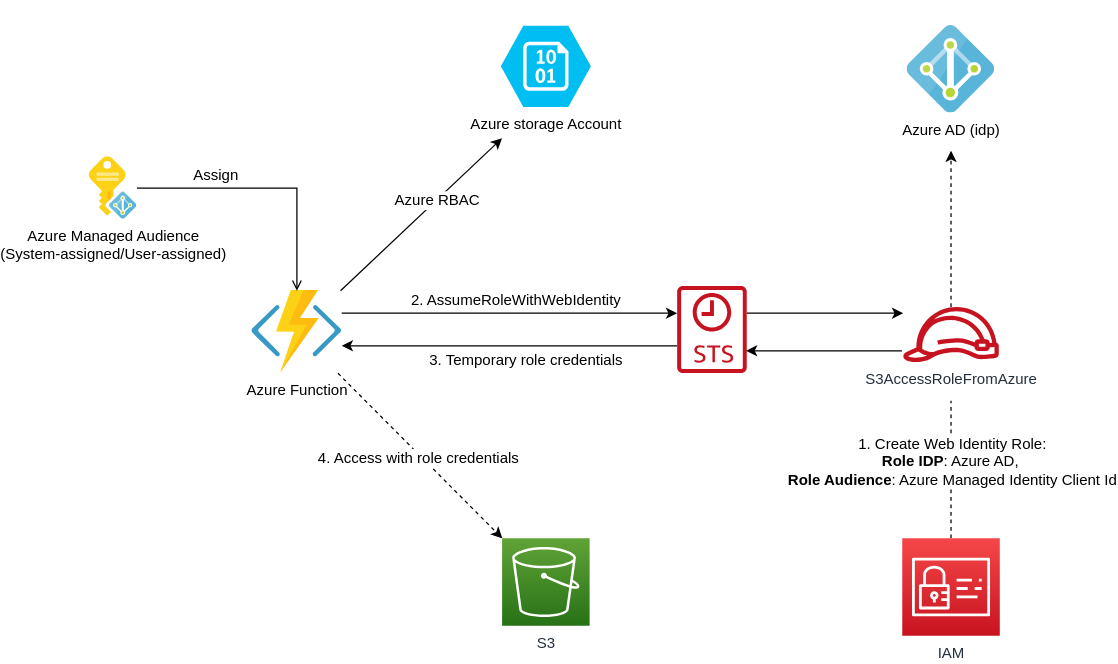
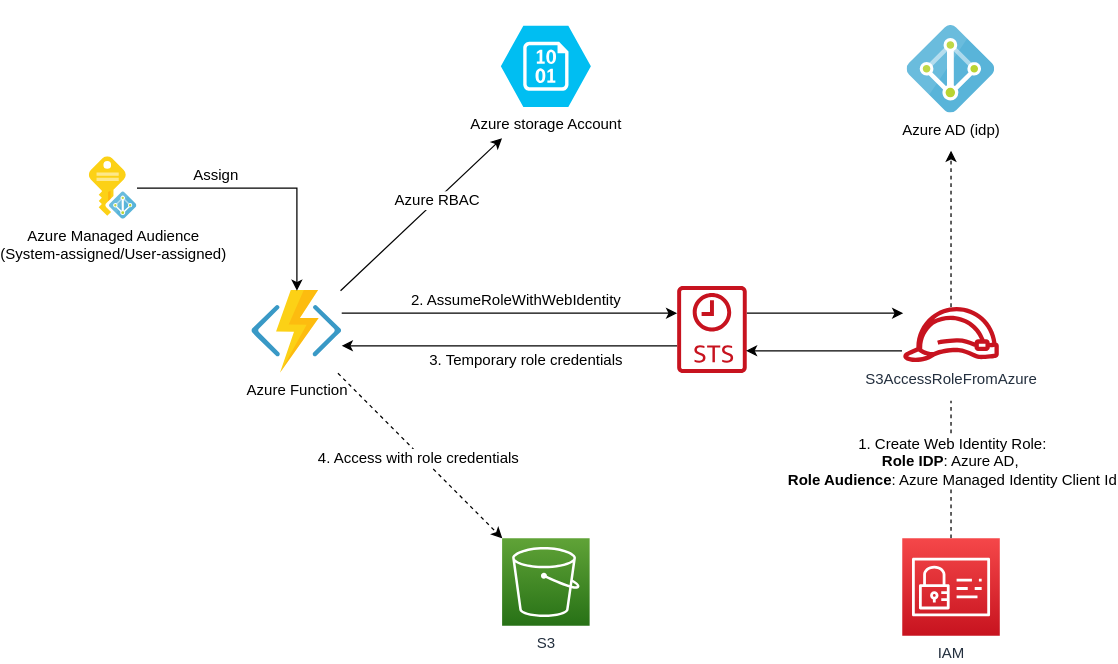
  <mxCell id="0" />
  <mxCell id="1" parent="0" />
  <mxCell id="2" style="edgeStyle=orthogonalEdgeStyle;rounded=0;orthogonalLoop=1;jettySize=auto;html=1;" edge="1" parent="1" source="8" target="18"><mxGeometry relative="1" as="geometry"><Array as="points"><mxPoint x="360" y="250" /><mxPoint x="360" y="250" /></Array></mxGeometry></mxCell>
  <mxCell id="3" value="2. AssumeRoleWithWebIdentity" style="text;html=1;align=center;verticalAlign=middle;resizable=0;points=[];labelBackgroundColor=#ffffff;" vertex="1" connectable="0" parent="2"><mxGeometry x="-0.152" y="3" relative="1" as="geometry"><mxPoint x="24.54" y="-7.05" as="offset" /></mxGeometry></mxCell>
  <mxCell id="4" style="rounded=0;orthogonalLoop=1;jettySize=auto;html=1;endArrow=classic;endFill=1;startArrow=none;startFill=0;dashed=1;" edge="1" parent="1" source="8" target="14"><mxGeometry relative="1" as="geometry" /></mxCell>
  <mxCell id="5" value="4. Access with role credentials" style="text;html=1;align=center;verticalAlign=middle;resizable=0;points=[];labelBackgroundColor=#ffffff;" vertex="1" connectable="0" parent="4"><mxGeometry x="-0.004" y="-2" relative="1" as="geometry"><mxPoint as="offset" /></mxGeometry></mxCell>
  <mxCell id="6" style="rounded=0;orthogonalLoop=1;jettySize=auto;html=1;startArrow=none;startFill=0;endArrow=classic;endFill=1;" edge="1" parent="1" source="8"><mxGeometry relative="1" as="geometry"><mxPoint x="350" y="110" as="targetPoint" /></mxGeometry></mxCell>
  <mxCell id="7" value="Azure RBAC" style="text;html=1;align=center;verticalAlign=middle;resizable=0;points=[];labelBackgroundColor=#ffffff;" vertex="1" connectable="0" parent="6"><mxGeometry x="0.18" relative="1" as="geometry"><mxPoint as="offset" /></mxGeometry></mxCell>
  <mxCell id="8" value="Azure Function" style="aspect=fixed;html=1;points=[];align=center;image;fontSize=12;image=img/lib/mscae/Functions.svg;" vertex="1" parent="1"><mxGeometry x="150" y="232" width="71.74" height="66" as="geometry" /></mxCell>
  <mxCell id="9" value="Azure AD (idp)" style="aspect=fixed;html=1;points=[];align=center;image;fontSize=12;image=img/lib/mscae/Active_Directory.svg;" vertex="1" parent="1"><mxGeometry x="674" y="20" width="70" height="70" as="geometry" /></mxCell>
- <mxCell id="10" style="edgeStyle=orthogonalEdgeStyle;rounded=0;orthogonalLoop=1;jettySize=auto;html=1;startArrow=none;startFill=0;endArrow=open;endFill=1;" edge="1" parent="1" source="12" target="8"><mxGeometry relative="1" as="geometry"><mxPoint x="210" y="230" as="targetPoint" /></mxGeometry></mxCell>
+ <mxCell id="10" style="edgeStyle=orthogonalEdgeStyle;rounded=0;orthogonalLoop=1;jettySize=auto;html=1;startArrow=none;startFill=0;endArrow=classic;endFill=1;" edge="1" parent="1" source="12" target="8"><mxGeometry relative="1" as="geometry"><mxPoint x="210" y="230" as="targetPoint" /></mxGeometry></mxCell>
  <mxCell id="11" value="Assign" style="text;html=1;align=center;verticalAlign=middle;resizable=0;points=[];labelBackgroundColor=#ffffff;" vertex="1" connectable="0" parent="10"><mxGeometry x="-0.177" y="2" relative="1" as="geometry"><mxPoint x="-23.83" y="-8.33" as="offset" /></mxGeometry></mxCell>
  <mxCell id="12" value="Azure Managed Audience&lt;br&gt;(System-assigned/User-assigned)" style="aspect=fixed;html=1;points=[];align=center;image;fontSize=12;image=img/lib/mscae/Managed_Identities.svg;" vertex="1" parent="1"><mxGeometry x="20" y="125" width="38" height="50" as="geometry" /></mxCell>
  <mxCell id="13" value="Azure storage Account" style="verticalLabelPosition=bottom;html=1;verticalAlign=top;align=center;strokeColor=none;fillColor=#00BEF2;shape=mxgraph.azure.storage_blob;" vertex="1" parent="1"><mxGeometry x="349" y="20" width="72" height="65" as="geometry" /></mxCell>
  <mxCell id="14" value="S3" style="outlineConnect=0;fontColor=#232F3E;gradientColor=#60A337;gradientDirection=north;fillColor=#277116;strokeColor=#ffffff;dashed=0;verticalLabelPosition=bottom;verticalAlign=top;align=center;html=1;fontSize=12;fontStyle=0;aspect=fixed;shape=mxgraph.aws4.resourceIcon;resIcon=mxgraph.aws4.s3;" vertex="1" parent="1"><mxGeometry x="350" y="430" width="70" height="70" as="geometry" /></mxCell>
  <mxCell id="15" style="edgeStyle=orthogonalEdgeStyle;rounded=0;orthogonalLoop=1;jettySize=auto;html=1;" edge="1" parent="1" source="18" target="23"><mxGeometry relative="1" as="geometry"><Array as="points"><mxPoint x="610" y="250" /><mxPoint x="610" y="250" /></Array></mxGeometry></mxCell>
  <mxCell id="16" style="edgeStyle=orthogonalEdgeStyle;rounded=0;orthogonalLoop=1;jettySize=auto;html=1;" edge="1" parent="1" source="18" target="8"><mxGeometry relative="1" as="geometry"><Array as="points"><mxPoint x="250" y="276" /><mxPoint x="250" y="276" /></Array></mxGeometry></mxCell>
  <mxCell id="17" value="3. Temporary role credentials" style="text;html=1;align=center;verticalAlign=middle;resizable=0;points=[];labelBackgroundColor=#ffffff;" vertex="1" connectable="0" parent="16"><mxGeometry x="-0.12" y="3" relative="1" as="geometry"><mxPoint x="-4" y="8.17" as="offset" /></mxGeometry></mxCell>
  <mxCell id="18" value="" style="outlineConnect=0;fontColor=#232F3E;gradientColor=none;fillColor=#C7131F;strokeColor=none;dashed=0;verticalLabelPosition=bottom;verticalAlign=top;align=center;html=1;fontSize=12;fontStyle=0;aspect=fixed;pointerEvents=1;shape=mxgraph.aws4.sts_alternate;" vertex="1" parent="1"><mxGeometry x="490" y="228" width="55.64" height="70" as="geometry" /></mxCell>
  <mxCell id="19" style="edgeStyle=orthogonalEdgeStyle;rounded=0;orthogonalLoop=1;jettySize=auto;html=1;endArrow=none;endFill=0;dashed=1;" edge="1" parent="1" source="21"><mxGeometry relative="1" as="geometry"><mxPoint x="709" y="320" as="targetPoint" /></mxGeometry></mxCell>
  <mxCell id="20" value="1. Create Web Identity Role:&lt;br&gt;&lt;b&gt;Role IDP&lt;/b&gt;: Azure AD,&amp;nbsp;&lt;br&gt;&lt;b&gt;Role Audience&lt;/b&gt;: Azure Managed Identity Client Id" style="text;html=1;align=center;verticalAlign=middle;resizable=0;points=[];labelBackgroundColor=#ffffff;" vertex="1" connectable="0" parent="19"><mxGeometry x="0.586" y="-2" relative="1" as="geometry"><mxPoint x="-2" y="25.83" as="offset" /></mxGeometry></mxCell>
  <mxCell id="21" value="IAM" style="outlineConnect=0;fontColor=#232F3E;gradientColor=#F54749;gradientDirection=north;fillColor=#C7131F;strokeColor=#ffffff;dashed=0;verticalLabelPosition=bottom;verticalAlign=top;align=center;html=1;fontSize=12;fontStyle=0;aspect=fixed;shape=mxgraph.aws4.resourceIcon;resIcon=mxgraph.aws4.identity_and_access_management;" vertex="1" parent="1"><mxGeometry x="670" y="430" width="78" height="78" as="geometry" /></mxCell>
  <mxCell id="22" style="edgeStyle=orthogonalEdgeStyle;rounded=0;orthogonalLoop=1;jettySize=auto;html=1;dashed=1;" edge="1" parent="1" source="23"><mxGeometry relative="1" as="geometry"><mxPoint x="709" y="120" as="targetPoint" /></mxGeometry></mxCell>
  <mxCell id="23" value="S3AccessRoleFromAzure" style="outlineConnect=0;fontColor=#232F3E;gradientColor=none;fillColor=#C7131F;strokeColor=none;dashed=0;verticalLabelPosition=bottom;verticalAlign=top;align=center;html=1;fontSize=12;fontStyle=0;aspect=fixed;pointerEvents=1;shape=mxgraph.aws4.role;" vertex="1" parent="1"><mxGeometry x="670" y="245" width="78" height="44" as="geometry" /></mxCell>
  <mxCell id="24" style="edgeStyle=orthogonalEdgeStyle;rounded=0;orthogonalLoop=1;jettySize=auto;html=1;startArrow=classic;startFill=1;endArrow=none;endFill=0;" edge="1" parent="1"><mxGeometry relative="1" as="geometry"><mxPoint x="545.04" y="280.003" as="sourcePoint" /><mxPoint x="669.783" y="280.003" as="targetPoint" /><Array as="points"><mxPoint x="609" y="280" /><mxPoint x="609" y="280" /></Array></mxGeometry></mxCell>
